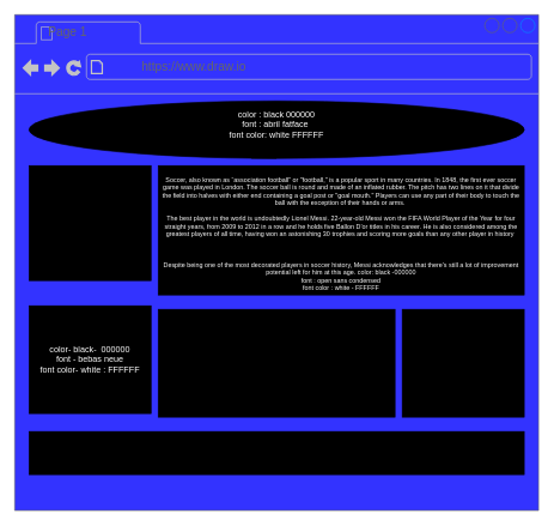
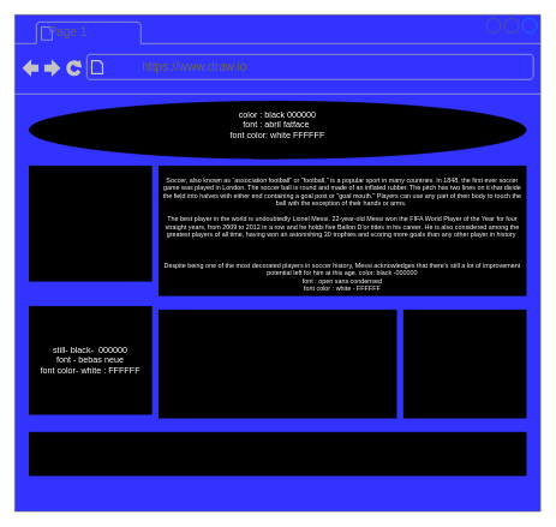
  <mxCell id="0" />
  <mxCell id="1" parent="0" />
  <mxCell id="2" value="f" style="strokeWidth=1;shadow=0;dashed=0;align=center;html=1;shape=mxgraph.mockup.containers.browserWindow;rSize=0;strokeColor=#666666;strokeColor2=#008cff;strokeColor3=#c4c4c4;mainText=,;recursiveResize=0;fillColor=#3333FF;fontColor=#FFFFFF;" parent="1" vertex="1"><mxGeometry x="20" y="20" width="730" height="690" as="geometry" /></mxCell>
  <mxCell id="3" value="Page 1" style="strokeWidth=1;shadow=0;dashed=0;align=center;html=1;shape=mxgraph.mockup.containers.anchor;fontSize=17;fontColor=#666666;align=left;" parent="2" vertex="1"><mxGeometry x="45" y="12" width="110" height="26" as="geometry" /></mxCell>
  <mxCell id="4" value="https://www.draw.io" style="strokeWidth=1;shadow=0;dashed=0;align=center;html=1;shape=mxgraph.mockup.containers.anchor;rSize=0;fontSize=17;fontColor=#666666;align=left;" parent="2" vertex="1"><mxGeometry x="175" y="60" width="250" height="26" as="geometry" /></mxCell>
  <mxCell id="5" value="&lt;font color=&quot;#ffffff&quot;&gt;color : black&amp;nbsp;000000&lt;br&gt;font : abril fatface&amp;nbsp;&lt;br&gt;font color: white FFFFFF&lt;br&gt;&amp;nbsp;&lt;br&gt;&lt;/font&gt;" style="ellipse;whiteSpace=wrap;html=1;fillColor=#000000;" parent="2" vertex="1"><mxGeometry x="20" y="120" width="690" height="80" as="geometry" /></mxCell>
  <mxCell id="6" style="edgeStyle=orthogonalEdgeStyle;rounded=0;orthogonalLoop=1;jettySize=auto;html=1;exitX=0.5;exitY=1;exitDx=0;exitDy=0;" parent="2" source="5" edge="1"><mxGeometry relative="1" as="geometry"><mxPoint x="330" y="190" as="targetPoint" /></mxGeometry></mxCell>
  <mxCell id="7" style="edgeStyle=orthogonalEdgeStyle;rounded=0;orthogonalLoop=1;jettySize=auto;html=1;exitX=0.5;exitY=1;exitDx=0;exitDy=0;" parent="2" source="5" target="5" edge="1"><mxGeometry relative="1" as="geometry" /></mxCell>
  <mxCell id="8" value="&lt;font style=&quot;font-size: 9px;&quot;&gt;&lt;font color=&quot;#ffffff&quot; style=&quot;font-size: 9px;&quot;&gt;&lt;br style=&quot;font-size: 9px;&quot;&gt;&lt;div style=&quot;font-size: 9px;&quot;&gt;Soccer, also known as “association football” or &quot;football,&quot; is a popular sport in many countries. In 1848, the first ever soccer game was played in London. The soccer ball is round and made of an inflated rubber. The pitch has two lines on it that divide the field into halves with either end containing a goal post or &quot;goal mouth.&quot; Players can use any part of their body to touch the ball with the exception of their hands or arms.&amp;nbsp;&lt;/div&gt;&lt;div style=&quot;font-size: 9px;&quot;&gt;&lt;br style=&quot;font-size: 9px;&quot;&gt;&lt;/div&gt;&lt;div style=&quot;font-size: 9px;&quot;&gt;The best player in the world is undoubtedly Lionel Messi. 22-year-old Messi won the FIFA World Player of the Year for four straight years, from 2009 to 2012 in a row and he holds five Ballon D’or titles in his career. He is also considered among the greatest players of all time, having won an astonishing 30 trophies and scoring more goals than any other player in history&amp;nbsp;&lt;/div&gt;&lt;div style=&quot;font-size: 9px;&quot;&gt;&lt;br style=&quot;font-size: 9px;&quot;&gt;&lt;/div&gt;&lt;div style=&quot;font-size: 9px;&quot;&gt;&amp;nbsp;&lt;/div&gt;&lt;div style=&quot;font-size: 9px;&quot;&gt;&lt;br style=&quot;font-size: 9px;&quot;&gt;&lt;/div&gt;&lt;/font&gt;&lt;font color=&quot;#ffffff&quot; style=&quot;font-size: 9px;&quot;&gt;Despite being one of the most decorated players in soccer history, Messi acknowledges that there's still a lot of improvement potential left for him at this age.&amp;nbsp;&lt;/font&gt;&lt;/font&gt;&lt;font color=&quot;#ffffff&quot; style=&quot;font-size: 9px;&quot;&gt;&lt;font style=&quot;font-size: 9px;&quot;&gt;color: black -000000&lt;br style=&quot;font-size: 9px;&quot;&gt;font : open sans condensed&lt;br style=&quot;font-size: 9px;&quot;&gt;font color : white - FFFFFF&lt;/font&gt;&lt;br style=&quot;font-size: 9px;&quot;&gt;&lt;/font&gt;" style="rounded=0;whiteSpace=wrap;html=1;fillColor=#000000;fontSize=9;" parent="2" vertex="1"><mxGeometry x="200" y="210" width="510" height="180" as="geometry" /></mxCell>
  <mxCell id="9" value="" style="rounded=0;whiteSpace=wrap;html=1;fillColor=#000000;" parent="2" vertex="1"><mxGeometry x="200" y="410" width="330" height="150" as="geometry" /></mxCell>
- <mxCell id="10" value="&lt;font color=&quot;#ffffff&quot;&gt;color- black-&amp;nbsp;&lt;/font&gt;&lt;span style=&quot;color: rgb(255 , 255 , 255)&quot;&gt;&amp;nbsp;000000&lt;/span&gt;&lt;font color=&quot;#ffffff&quot;&gt;&lt;br&gt;font - bebas neue&lt;br&gt;font color- white : FFFFFF&lt;br&gt;&lt;/font&gt;" style="rounded=0;whiteSpace=wrap;html=1;fillColor=#000000;" parent="2" vertex="1"><mxGeometry x="20" y="405" width="170" height="150" as="geometry" /></mxCell>
+ <mxCell id="10" value="&lt;font color=&quot;#ffffff&quot;&gt;still- black-&amp;nbsp;&lt;/font&gt;&lt;span style=&quot;color: rgb(255 , 255 , 255)&quot;&gt;&amp;nbsp;000000&lt;/span&gt;&lt;font color=&quot;#ffffff&quot;&gt;&lt;br&gt;font - bebas neue&lt;br&gt;font color- white : FFFFFF&lt;br&gt;&lt;/font&gt;" style="rounded=0;whiteSpace=wrap;html=1;fillColor=#000000;" parent="2" vertex="1"><mxGeometry x="20" y="405" width="170" height="150" as="geometry" /></mxCell>
  <mxCell id="11" value="" style="rounded=0;whiteSpace=wrap;html=1;fillColor=#000000;" parent="2" vertex="1"><mxGeometry x="540" y="410" width="170" height="150" as="geometry" /></mxCell>
  <mxCell id="12" value="" style="rounded=0;whiteSpace=wrap;html=1;fillColor=#000000;" parent="2" vertex="1"><mxGeometry x="20" y="580" width="690" height="60" as="geometry" /></mxCell>
  <mxCell id="13" value="" style="rounded=0;whiteSpace=wrap;html=1;fillColor=#000000;" parent="2" vertex="1"><mxGeometry x="20" y="210" width="170" height="160" as="geometry" /></mxCell>
